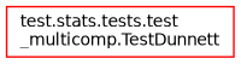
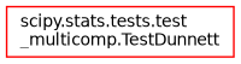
  digraph {
    rankdir=TB
-   n1 [color=red fillcolor=white fontname=Helvetica fontsize=10 height=0.2 label="test.stats.tests.test\l_multicomp.TestDunnett" shape=box style=filled width=0.4]
+   n1 [color=red fillcolor=white fontname=Helvetica fontsize=10 height=0.2 label="scipy.stats.tests.test\l_multicomp.TestDunnett" shape=box style=filled width=0.4]
  }
